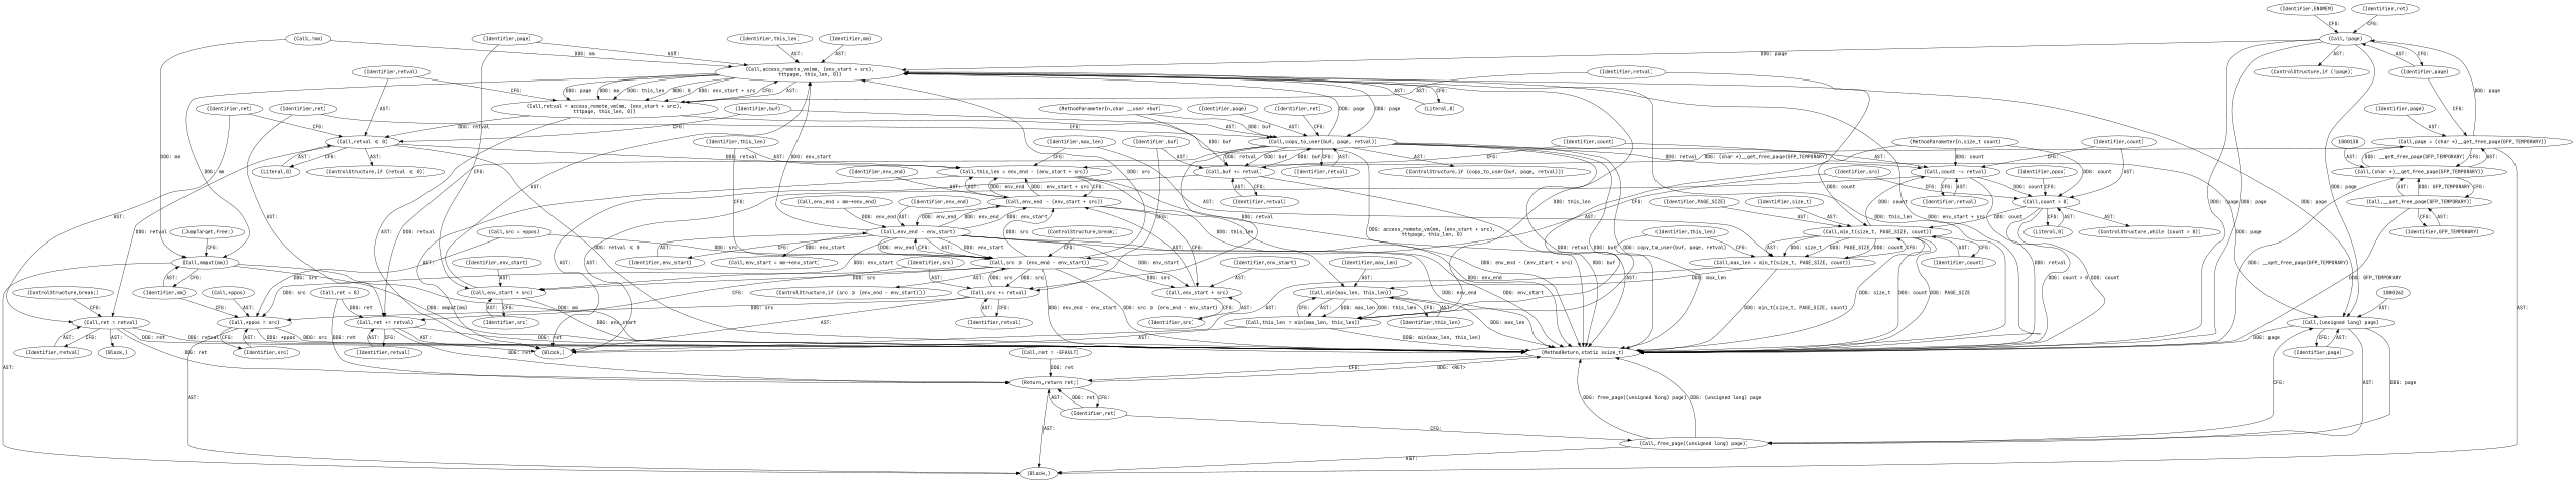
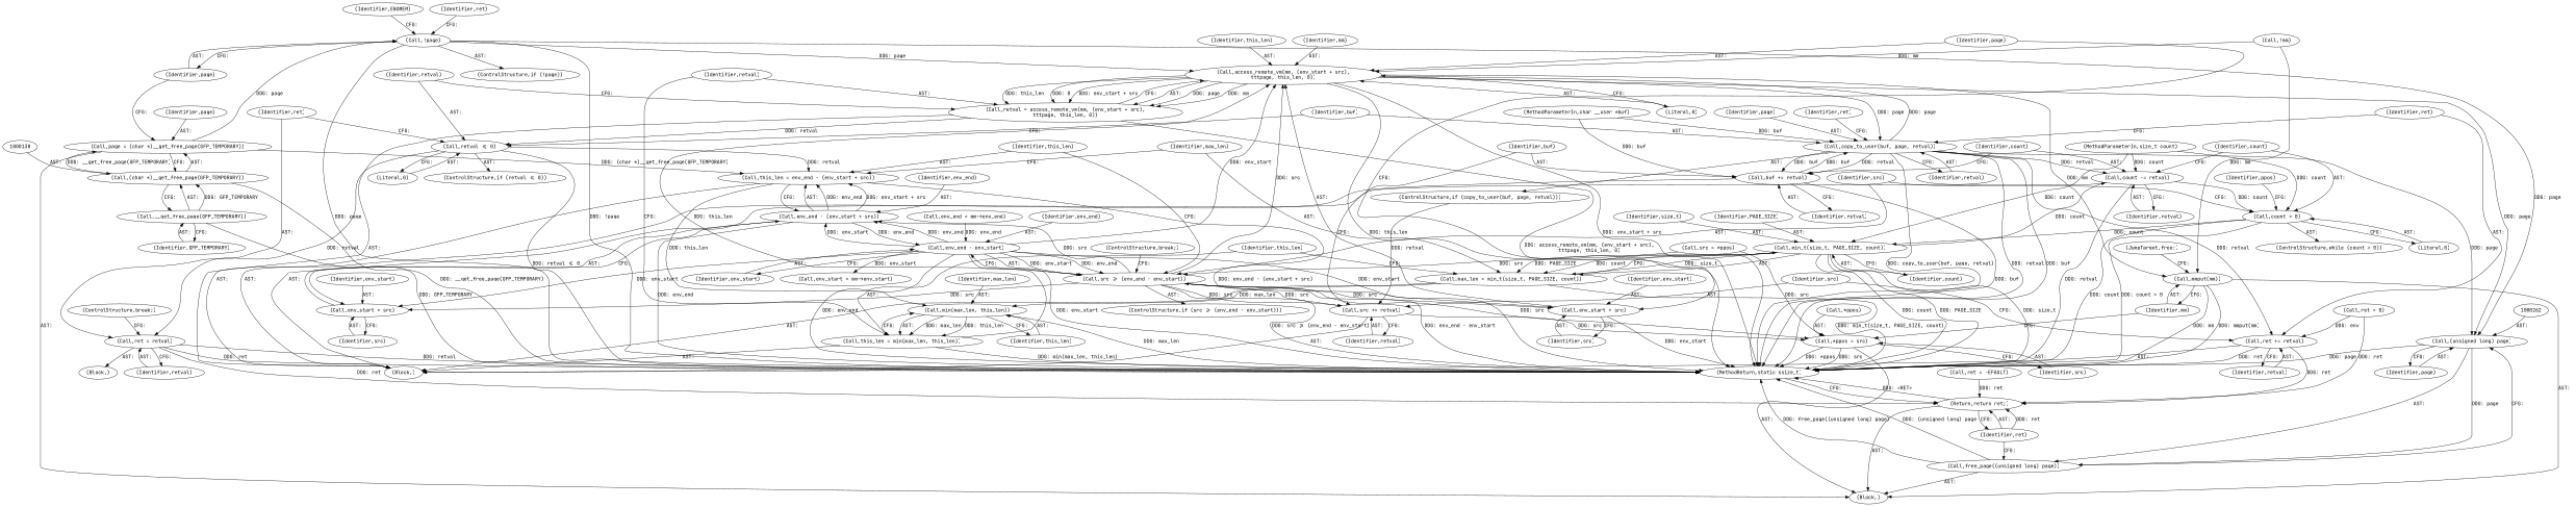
  digraph {
    fontname="JetBrains Mono"
    node [fontname="JetBrains Mono"]
    edge [fontname="JetBrains Mono"]
    n1 [label="(Call,!page)"]
    n2 [label="(Call,access_remote_vm(mm, (env_start + src),\n\t\t\tpage, this_len, 0))"]
    n3 [label="(Call,(unsigned long) page)"]
    n4 [label="(MethodReturn,static ssize_t)"]
    n5 [label="(ControlStructure,if (!page))"]
    n6 [label="(Identifier,page)"]
    n7 [label="(Call,retval = access_remote_vm(mm, (env_start + src),\n\t\t\tpage, this_len, 0))"]
    n8 [label="(Call,copy_to_user(buf, page, retval))"]
    n9 [label="(Call,mmput(mm))"]
    n10 [label="(Literal,0)"]
    n11 [label="(Call,free_page((unsigned long) page))"]
    n12 [label="(Identifier,page)"]
    n13 [label="(Return,return ret;)"]
    n14 [label="(Call,page = (char *)__get_free_page(GFP_TEMPORARY))"]
    n15 [label="(Call,(char *)__get_free_page(GFP_TEMPORARY))"]
    n16 [label="(Block,)"]
    n17 [label="(Call,this_len = env_end - (env_start + src))"]
    n18 [label="(Call,__get_free_page(GFP_TEMPORARY))"]
    n19 [label="(Identifier,GFP_TEMPORARY)"]
    n20 [label="(Call,retval <= 0)"]
    n21 [label="(Block,)"]
    n22 [label="(Call,ret += retval)"]
    n23 [label="(Call,src += retval)"]
    n24 [label="(Call,buf += retval)"]
    n25 [label="(Call,count -= retval)"]
    n26 [label="(ControlStructure,if (copy_to_user(buf, page, retval)))"]
    n27 [label="(Identifier,retval)"]
    n28 [label="(Identifier,mm)"]
    n29 [label="(Call,ret = retval)"]
    n30 [label="(Literal,0)"]
    n31 [label="(ControlStructure,if (retval <= 0))"]
    n32 [label="(Block,)"]
    n33 [label="(Identifier,retval)"]
    n34 [label="(Identifier,ret)"]
    n35 [label="(Identifier,retval)"]
    n36 [label="(Call,src >= (env_end - env_start))"]
    n37 [label="(Call,*ppos = src)"]
    n38 [label="(Identifier,retval)"]
    n39 [label="(Identifier,retval)"]
    n40 [label="(Call,count > 0)"]
    n41 [label="(Identifier,retval)"]
    n42 [label="(Call,env_end - (env_start + src))"]
    n43 [label="(Call,env_end - env_start)"]
    n44 [label="(Call,env_start + src)"]
    n45 [label="(Call,env_start + src)"]
    n46 [label="(ControlStructure,if (src >= (env_end - env_start)))"]
    n47 [label="(Identifier,src)"]
    n48 [label="(Identifier,env_start)"]
    n49 [label="(Call,env_start = mm->env_start)"]
    n50 [label="(Identifier,src)"]
    n51 [label="(Identifier,src)"]
    n52 [label="(Call,min(max_len, this_len))"]
    n53 [label="(Call,this_len = min(max_len, this_len))"]
    n54 [label="(Identifier,this_len)"]
    n55 [label="(Call,min_t(size_t, PAGE_SIZE, count))"]
    n56 [label="(Literal,0)"]
    n57 [label="(ControlStructure,while (count > 0))"]
    n58 [label="(Call,max_len = min_t(size_t, PAGE_SIZE, count))"]
    n59 [label="(Identifier,count)"]
    n60 [label="(Identifier,page)"]
    n61 [label="(Identifier,count)"]
    n62 [label="(Identifier,ret)"]
    n63 [label="(Identifier,buf)"]
    n64 [label="(MethodParameterIn,char __user *buf)"]
    n65 [label="(Call,ret = 0)"]
    n66 [label="(Identifier,this_len)"]
    n67 [label="(Call,env_end = mm->env_end)"]
    n68 [label="(Identifier,retval)"]
    n69 [label="(Identifier,env_start)"]
    n70 [label="(Call,src = *ppos)"]
    n71 [label="(MethodParameterIn,size_t count)"]
    n72 [label="(Identifier,ret)"]
    n73 [label="(Identifier,src)"]
    n74 [label="(Identifier,ppos)"]
    n75 [label="(Identifier,max_len)"]
    n76 [label="(Call,!mm)"]
    n77 [label="(Identifier,page)"]
    n78 [label="(ControlStructure,break;)"]
    n79 [label="(Identifier,ENOMEM)"]
    n80 [label="(Identifier,env_end)"]
    n81 [label="(Identifier,max_len)"]
    n82 [label="(Identifier,page)"]
    n83 [label="(Identifier,retval)"]
    n84 [label="(JumpTarget,free:)"]
    n85 [label="(Identifier,env_start)"]
    n86 [label="(Identifier,mm)"]
    n87 [label="(Identifier,ret)"]
    n88 [label="(Call,ret = -EFAULT)"]
    n89 [label="(Identifier,this_len)"]
    n90 [label="(Identifier,PAGE_SIZE)"]
    n91 [label="(Identifier,this_len)"]
    n92 [label="(ControlStructure,break;)"]
    n93 [label="(Call,*ppos)"]
    n94 [label="(Identifier,env_end)"]
    n95 [label="(Identifier,ret)"]
    n96 [label="(Identifier,src)"]
    n97 [label="(Identifier,buf)"]
    n98 [label="(Identifier,size_t)"]
    n99 [label="(Identifier,count)"]
    1000138
    1000262
    n1 -> n2 [label="DDG: page"]
    n1 -> n3 [label="DDG: page"]
    n1 -> n4 [label="DDG: !page"]
    n1 -> n4 [label="DDG: page"]
    n1 -> n5 [label="AST: "]
    n1 -> n6 [label="CFG: "]
    n2 -> n3 [label="DDG: page"]
    n2 -> n4 [label="DDG: this_len"]
    n2 -> n4 [label="DDG: env_start + src"]
    n2 -> n7 [label="AST: "]
    n2 -> n7 [label="DDG: page"]
    n2 -> n7 [label="DDG: mm"]
    n2 -> n7 [label="DDG: this_len"]
    n2 -> n7 [label="DDG: 0"]
    n2 -> n7 [label="DDG: env_start + src"]
    n2 -> n8 [label="DDG: page"]
    n2 -> n9 [label="DDG: mm"]
    n2 -> n10 [label="CFG: "]
    n3 -> n4 [label="DDG: page"]
    n3 -> n11 [label="AST: "]
    n3 -> n11 [label="DDG: page"]
    n3 -> n12 [label="CFG: "]
    n4 -> n13 [label="CFG: "]
    n6 -> n1 [label="AST: "]
    n6 -> n14 [label="CFG: "]
    n7 -> n2 [label="CFG: "]
    n7 -> n4 [label="DDG: access_remote_vm(mm, (env_start + src),\n\t\t\tpage, this_len, 0)"]
    n7 -> n20 [label="DDG: retval"]
    n7 -> n21 [label="AST: "]
    n8 -> n2 [label="DDG: page"]
    n8 -> n3 [label="DDG: page"]
    n8 -> n4 [label="DDG: buf"]
    n8 -> n4 [label="DDG: copy_to_user(buf, page, retval)"]
    n8 -> n4 [label="DDG: retval"]
    n8 -> n22 [label="DDG: retval"]
-   n8 -> n23 [label="DDG: retval"]
+   n26 -> n23 [label="DDG: retval"]
    n8 -> n24 [label="DDG: retval"]
    n8 -> n24 [label="DDG: buf"]
    n8 -> n25 [label="DDG: retval"]
    n8 -> n26 [label="AST: "]
    n8 -> n27 [label="CFG: "]
    n9 -> n4 [label="DDG: mm"]
    n9 -> n4 [label="DDG: mmput(mm)"]
    n9 -> n16 [label="AST: "]
    n9 -> n28 [label="CFG: "]
    n10 -> n2 [label="AST: "]
    n11 -> n3 [label="CFG: "]
    n11 -> n4 [label="DDG: free_page((unsigned long) page)"]
    n11 -> n4 [label="DDG: (unsigned long) page"]
    n11 -> n16 [label="AST: "]
    n12 -> n3 [label="AST: "]
    n13 -> n4 [label="DDG: <RET>"]
    n13 -> n16 [label="AST: "]
    n13 -> n34 [label="CFG: "]
    n14 -> n1 [label="DDG: page"]
    n14 -> n15 [label="CFG: "]
    n14 -> n16 [label="AST: "]
    n14 -> n17 [label="DDG: (char *)__get_free_page(GFP_TEMPORARY)"]
    n15 -> n4 [label="DDG: __get_free_page(GFP_TEMPORARY)"]
    n15 -> n14 [label="AST: "]
    n15 -> n14 [label="DDG: __get_free_page(GFP_TEMPORARY)"]
    n15 -> n18 [label="CFG: "]
    n17 -> n4 [label="DDG: env_end - (env_start + src)"]
    n17 -> n21 [label="AST: "]
    n17 -> n42 [label="CFG: "]
    n17 -> n52 [label="DDG: this_len"]
    n18 -> n4 [label="DDG: GFP_TEMPORARY"]
    n18 -> n15 [label="AST: "]
    n18 -> n15 [label="DDG: GFP_TEMPORARY"]
    n18 -> n19 [label="CFG: "]
    n19 -> n18 [label="AST: "]
    n20 -> n4 [label="DDG: retval <= 0"]
    n20 -> n17 [label="DDG: retval"]
    n20 -> n29 [label="DDG: retval"]
    n20 -> n30 [label="CFG: "]
    n20 -> n31 [label="AST: "]
    n22 -> n4 [label="DDG: ret"]
    n22 -> n13 [label="DDG: ret"]
    n22 -> n21 [label="AST: "]
    n22 -> n35 [label="CFG: "]
    n23 -> n21 [label="AST: "]
    n23 -> n36 [label="DDG: src"]
    n23 -> n37 [label="DDG: src"]
    n23 -> n38 [label="CFG: "]
    n24 -> n4 [label="DDG: buf"]
    n24 -> n8 [label="DDG: buf"]
    n24 -> n21 [label="AST: "]
    n24 -> n39 [label="CFG: "]
    n25 -> n4 [label="DDG: retval"]
    n25 -> n21 [label="AST: "]
    n25 -> n40 [label="DDG: count"]
    n25 -> n41 [label="CFG: "]
    n27 -> n8 [label="AST: "]
    n28 -> n9 [label="AST: "]
    n28 -> n37 [label="CFG: "]
    n29 -> n4 [label="DDG: ret"]
    n29 -> n4 [label="DDG: retval"]
    n29 -> n13 [label="DDG: ret"]
    n29 -> n32 [label="AST: "]
    n29 -> n33 [label="CFG: "]
    n30 -> n20 [label="AST: "]
    n33 -> n29 [label="AST: "]
    n34 -> n11 [label="CFG: "]
    n34 -> n13 [label="AST: "]
    n34 -> n13 [label="DDG: ret"]
    n35 -> n22 [label="AST: "]
    n36 -> n2 [label="DDG: src"]
    n36 -> n4 [label="DDG: src >= (env_end - env_start)"]
    n36 -> n4 [label="DDG: env_end - env_start"]
    n36 -> n23 [label="DDG: src"]
    n36 -> n37 [label="DDG: src"]
    n36 -> n42 [label="DDG: src"]
    n36 -> n43 [label="CFG: "]
    n36 -> n44 [label="DDG: src"]
    n36 -> n45 [label="DDG: src"]
    n36 -> n46 [label="AST: "]
    n37 -> n4 [label="DDG: *ppos"]
    n37 -> n4 [label="DDG: src"]
    n37 -> n16 [label="AST: "]
    n37 -> n47 [label="CFG: "]
    n38 -> n23 [label="AST: "]
    n39 -> n24 [label="AST: "]
    n40 -> n4 [label="DDG: count > 0"]
    n40 -> n4 [label="DDG: count"]
    n40 -> n55 [label="DDG: count"]
    n40 -> n56 [label="CFG: "]
    n40 -> n57 [label="AST: "]
    n41 -> n25 [label="AST: "]
    n42 -> n4 [label="DDG: env_end"]
    n42 -> n17 [label="AST: "]
    n42 -> n17 [label="DDG: env_end"]
    n42 -> n17 [label="DDG: env_start + src"]
    n42 -> n43 [label="DDG: env_end"]
    n42 -> n44 [label="CFG: "]
    n43 -> n2 [label="DDG: env_start"]
    n43 -> n4 [label="DDG: env_end"]
    n43 -> n4 [label="DDG: env_start"]
    n43 -> n36 [label="AST: "]
    n43 -> n36 [label="DDG: env_end"]
    n43 -> n36 [label="DDG: env_start"]
    n43 -> n42 [label="DDG: env_end"]
    n43 -> n42 [label="DDG: env_start"]
    n43 -> n44 [label="DDG: env_start"]
    n43 -> n45 [label="DDG: env_start"]
    n43 -> n48 [label="CFG: "]
    n43 -> n49 [label="DDG: env_start"]
    n44 -> n42 [label="AST: "]
    n44 -> n50 [label="CFG: "]
    n45 -> n2 [label="AST: "]
    n45 -> n4 [label="DDG: env_start"]
    n45 -> n51 [label="CFG: "]
    n47 -> n37 [label="AST: "]
    n48 -> n43 [label="AST: "]
    n50 -> n44 [label="AST: "]
    n51 -> n45 [label="AST: "]
    n52 -> n4 [label="DDG: max_len"]
    n52 -> n53 [label="AST: "]
    n52 -> n53 [label="DDG: max_len"]
    n52 -> n53 [label="DDG: this_len"]
    n52 -> n54 [label="CFG: "]
    n53 -> n2 [label="DDG: this_len"]
    n53 -> n4 [label="DDG: min(max_len, this_len)"]
    n53 -> n21 [label="AST: "]
    n53 -> n52 [label="CFG: "]
    n54 -> n52 [label="AST: "]
    n55 -> n4 [label="DDG: size_t"]
    n55 -> n4 [label="DDG: count"]
    n55 -> n4 [label="DDG: PAGE_SIZE"]
    n55 -> n25 [label="DDG: count"]
    n55 -> n58 [label="AST: "]
    n55 -> n58 [label="DDG: size_t"]
    n55 -> n58 [label="DDG: PAGE_SIZE"]
    n55 -> n58 [label="DDG: count"]
    n55 -> n59 [label="CFG: "]
    n56 -> n40 [label="AST: "]
    n58 -> n4 [label="DDG: min_t(size_t, PAGE_SIZE, count)"]
    n58 -> n21 [label="AST: "]
    n58 -> n52 [label="DDG: max_len"]
    n58 -> n55 [label="CFG: "]
    n59 -> n55 [label="AST: "]
    n60 -> n14 [label="AST: "]
    n61 -> n25 [label="CFG: "]
    n61 -> n40 [label="AST: "]
    n62 -> n8 [label="CFG: "]
    n62 -> n22 [label="AST: "]
    n63 -> n8 [label="AST: "]
    n63 -> n20 [label="CFG: "]
    n64 -> n8 [label="DDG: buf"]
    n64 -> n24 [label="DDG: buf"]
    n65 -> n13 [label="DDG: ret"]
-   n65 -> n22 [label="DDG: ret"]
+   n65 -> n22 [label="DDG: env"]
    n66 -> n2 [label="AST: "]
    n67 -> n43 [label="DDG: env_end"]
    n68 -> n7 [label="AST: "]
    n68 -> n53 [label="CFG: "]
    n69 -> n45 [label="AST: "]
    n70 -> n36 [label="DDG: src"]
    n70 -> n37 [label="DDG: src"]
    n71 -> n25 [label="DDG: count"]
    n71 -> n40 [label="DDG: count"]
    n71 -> n55 [label="DDG: count"]
    n72 -> n20 [label="CFG: "]
    n72 -> n29 [label="AST: "]
    n73 -> n22 [label="CFG: "]
    n73 -> n23 [label="AST: "]
    n74 -> n40 [label="CFG: "]
    n75 -> n17 [label="CFG: "]
    n75 -> n58 [label="AST: "]
    n76 -> n2 [label="DDG: mm"]
    n76 -> n9 [label="DDG: mm"]
    n77 -> n8 [label="AST: "]
    n78 -> n36 [label="CFG: "]
    n79 -> n1 [label="CFG: "]
    n80 -> n43 [label="AST: "]
    n81 -> n52 [label="AST: "]
    n82 -> n2 [label="AST: "]
    n82 -> n45 [label="CFG: "]
    n83 -> n7 [label="CFG: "]
    n83 -> n20 [label="AST: "]
    n84 -> n9 [label="CFG: "]
    n85 -> n44 [label="AST: "]
    n86 -> n2 [label="AST: "]
    n87 -> n1 [label="CFG: "]
    n88 -> n13 [label="DDG: ret"]
    n89 -> n53 [label="AST: "]
    n89 -> n58 [label="CFG: "]
    n90 -> n55 [label="AST: "]
    n91 -> n17 [label="AST: "]
    n91 -> n36 [label="CFG: "]
    n92 -> n29 [label="CFG: "]
    n93 -> n37 [label="AST: "]
    n94 -> n42 [label="AST: "]
    n95 -> n8 [label="CFG: "]
    n96 -> n36 [label="AST: "]
    n96 -> n40 [label="CFG: "]
    n97 -> n23 [label="CFG: "]
    n97 -> n24 [label="AST: "]
    n98 -> n55 [label="AST: "]
    n99 -> n24 [label="CFG: "]
    n99 -> n25 [label="AST: "]
    1000138 -> n15 [label="AST: "]
    1000262 -> n3 [label="AST: "]
  }
